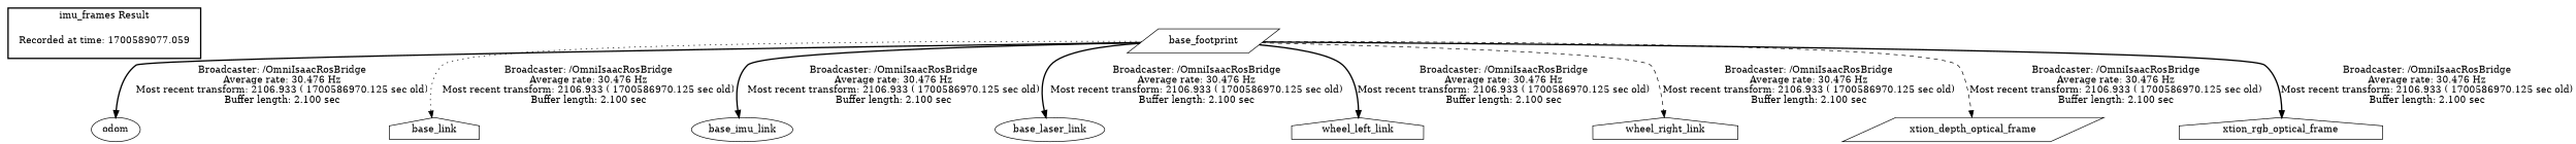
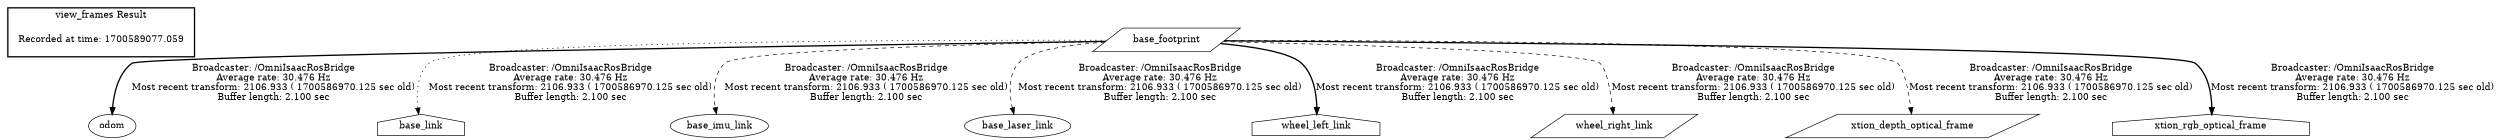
  digraph {
    node [shape=ellipse]
    edge [style=bold]
    "Recorded at time: 1700589077.059" [shape=plaintext]
    odom
    base_link [shape=house]
    base_footprint [shape=parallelogram]
    base_imu_link
    base_laser_link
    wheel_left_link [shape=house]
-   wheel_right_link [shape=house]
+   wheel_right_link [shape=parallelogram]
    xtion_depth_optical_frame [shape=parallelogram]
    xtion_rgb_optical_frame [shape=house]
    subgraph cluster_1 {
      color=black
-     label="imu_frames Result"
+     label="view_frames Result"
      style=bold
      "Recorded at time: 1700589077.059"
    }
    "Recorded at time: 1700589077.059" -> odom [style=invis]
    base_footprint -> odom [label="Broadcaster: /OmniIsaacRosBridge\nAverage rate: 30.476 Hz\nMost recent transform: 2106.933 ( 1700586970.125 sec old)\nBuffer length: 2.100 sec\n"]
    base_footprint -> base_link [label="Broadcaster: /OmniIsaacRosBridge\nAverage rate: 30.476 Hz\nMost recent transform: 2106.933 ( 1700586970.125 sec old)\nBuffer length: 2.100 sec\n" style=dotted]
-   base_footprint -> base_imu_link [label="Broadcaster: /OmniIsaacRosBridge\nAverage rate: 30.476 Hz\nMost recent transform: 2106.933 ( 1700586970.125 sec old)\nBuffer length: 2.100 sec\n"]
-   base_footprint -> base_laser_link [label="Broadcaster: /OmniIsaacRosBridge\nAverage rate: 30.476 Hz\nMost recent transform: 2106.933 ( 1700586970.125 sec old)\nBuffer length: 2.100 sec\n"]
+   base_footprint -> base_imu_link [label="Broadcaster: /OmniIsaacRosBridge\nAverage rate: 30.476 Hz\nMost recent transform: 2106.933 ( 1700586970.125 sec old)\nBuffer length: 2.100 sec\n" style=dashed]
+   base_footprint -> base_laser_link [label="Broadcaster: /OmniIsaacRosBridge\nAverage rate: 30.476 Hz\nMost recent transform: 2106.933 ( 1700586970.125 sec old)\nBuffer length: 2.100 sec\n" style=dashed]
    base_footprint -> wheel_left_link [label="Broadcaster: /OmniIsaacRosBridge\nAverage rate: 30.476 Hz\nMost recent transform: 2106.933 ( 1700586970.125 sec old)\nBuffer length: 2.100 sec\n"]
    base_footprint -> wheel_right_link [label="Broadcaster: /OmniIsaacRosBridge\nAverage rate: 30.476 Hz\nMost recent transform: 2106.933 ( 1700586970.125 sec old)\nBuffer length: 2.100 sec\n" style=dashed]
    base_footprint -> xtion_depth_optical_frame [label="Broadcaster: /OmniIsaacRosBridge\nAverage rate: 30.476 Hz\nMost recent transform: 2106.933 ( 1700586970.125 sec old)\nBuffer length: 2.100 sec\n" style=dashed]
    base_footprint -> xtion_rgb_optical_frame [label="Broadcaster: /OmniIsaacRosBridge\nAverage rate: 30.476 Hz\nMost recent transform: 2106.933 ( 1700586970.125 sec old)\nBuffer length: 2.100 sec\n"]
  }
